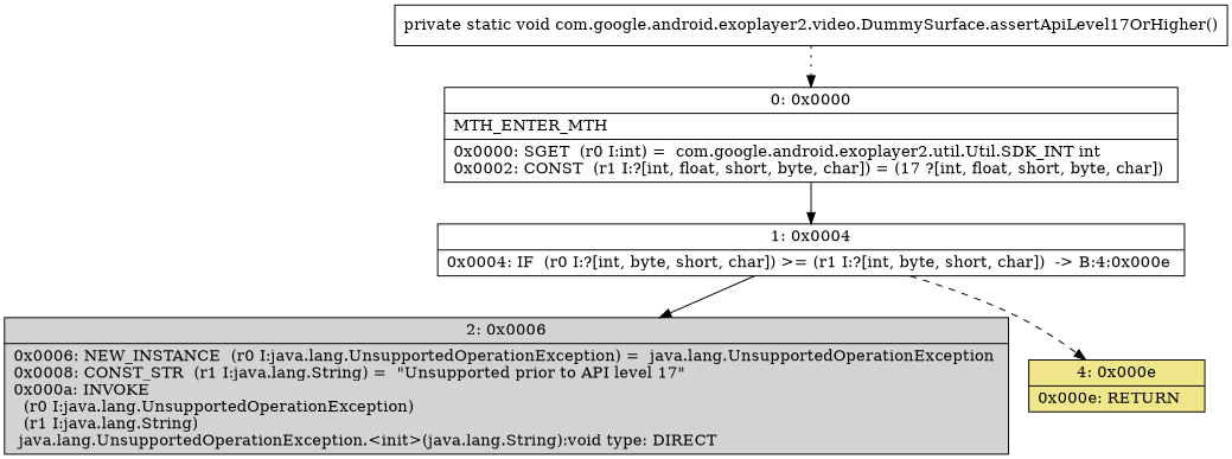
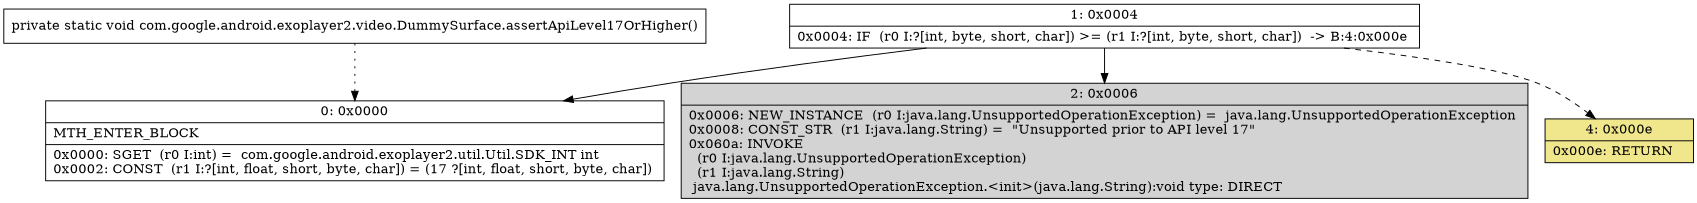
  digraph {
    node [fillcolor=white shape=record style=filled]
    edge [style=solid]
-   n1 [label="{0\:\ 0x0000|MTH_ENTER_MTH\l|0x0000: SGET  (r0 I:int) =  com.google.android.exoplayer2.util.Util.SDK_INT int \l0x0002: CONST  (r1 I:?[int, float, short, byte, char]) = (17 ?[int, float, short, byte, char]) \l}"]
+   n1 [label="{0\:\ 0x0000|MTH_ENTER_BLOCK\l|0x0000: SGET  (r0 I:int) =  com.google.android.exoplayer2.util.Util.SDK_INT int \l0x0002: CONST  (r1 I:?[int, float, short, byte, char]) = (17 ?[int, float, short, byte, char]) \l}"]
    n2 [label="{1\:\ 0x0004|0x0004: IF  (r0 I:?[int, byte, short, char]) \>= (r1 I:?[int, byte, short, char])  \-\> B:4:0x000e \l}"]
-   n3 [fillcolor=lightgrey label="{2\:\ 0x0006|0x0006: NEW_INSTANCE  (r0 I:java.lang.UnsupportedOperationException) =  java.lang.UnsupportedOperationException \l0x0008: CONST_STR  (r1 I:java.lang.String) =  \"Unsupported prior to API level 17\" \l0x000a: INVOKE  \l  (r0 I:java.lang.UnsupportedOperationException)\l  (r1 I:java.lang.String)\l java.lang.UnsupportedOperationException.\<init\>(java.lang.String):void type: DIRECT \l}"]
+   n3 [fillcolor=lightgrey label="{2\:\ 0x0006|0x0006: NEW_INSTANCE  (r0 I:java.lang.UnsupportedOperationException) =  java.lang.UnsupportedOperationException \l0x0008: CONST_STR  (r1 I:java.lang.String) =  \"Unsupported prior to API level 17\" \l0x060a: INVOKE  \l  (r0 I:java.lang.UnsupportedOperationException)\l  (r1 I:java.lang.String)\l java.lang.UnsupportedOperationException.\<init\>(java.lang.String):void type: DIRECT \l}"]
    n4 [fillcolor=khaki label="{4\:\ 0x000e|0x000e: RETURN   \l}"]
    n5 [label="{private static void com.google.android.exoplayer2.video.DummySurface.assertApiLevel17OrHigher() }"]
-   n1 -> n2
+   n2 -> n1
    n2 -> n3
    n2 -> n4 [style=dashed]
    n5 -> n1 [style=dotted]
  }
